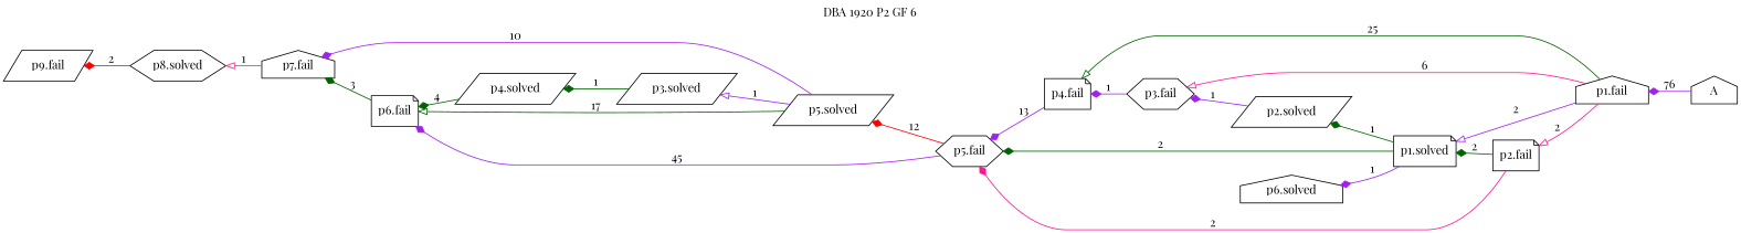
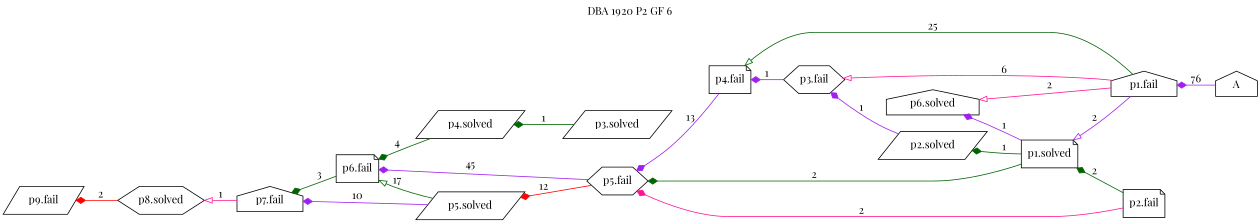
  digraph {
    fontname="Playfair Display"
    label=" DBA 1920 P2 GF 6 "
    labelloc=tl
    rankdir=RL
    node [fontname="Playfair Display" shape=parallelogram]
    edge [arrowhead=diamond color=purple fontname="Playfair Display"]
    n1 [label=A shape=house]
    n2 [label="p1.fail" shape=house]
    n3 [label="p4.fail" shape=note]
    n4 [label="p2.fail" shape=note]
    n5 [label="p3.fail" shape=hexagon]
    n6 [label="p1.solved" shape=note]
    n7 [label="p5.fail" shape=hexagon]
    n8 [label="p2.solved"]
    n9 [label="p6.solved" shape=house]
    n10 [label="p5.solved"]
    n11 [label="p6.fail" shape=note]
    n12 [label="p7.fail" shape=house]
    n13 [label="p3.solved"]
    n14 [label="p8.solved" shape=hexagon]
    n15 [label="p4.solved"]
    n16 [label="p9.fail"]
    n1 -> n2 [label=76]
    n2 -> n3 [arrowhead=onormal color=darkgreen label=25]
-   n2 -> n4 [arrowhead=onormal color=deeppink label=2]
+   n2 -> n9 [arrowhead=onormal color=deeppink label=2]
    n2 -> n5 [arrowhead=onormal color=deeppink label=6]
    n2 -> n6 [arrowhead=onormal label=2]
    n3 -> n7 [label=13]
    n4 -> n6 [color=darkgreen label=2]
    n4 -> n7 [color=deeppink label=2]
    n5 -> n3 [label=1]
    n6 -> n7 [color=darkgreen label=2]
    n6 -> n8 [color=darkgreen label=1]
    n6 -> n9 [label=1]
    n7 -> n10 [color=red label=12]
    n7 -> n11 [label=45]
    n8 -> n5 [label=1]
    n10 -> n11 [arrowhead=onormal color=darkgreen label=17]
    n10 -> n12 [label=10]
-   n10 -> n13 [arrowhead=onormal label=1]
    n11 -> n12 [color=darkgreen label=3]
    n12 -> n14 [arrowhead=onormal color=deeppink label=1]
    n13 -> n15 [color=darkgreen label=1]
    n14 -> n16 [color=red label=2]
    n15 -> n11 [color=darkgreen label=4]
  }
